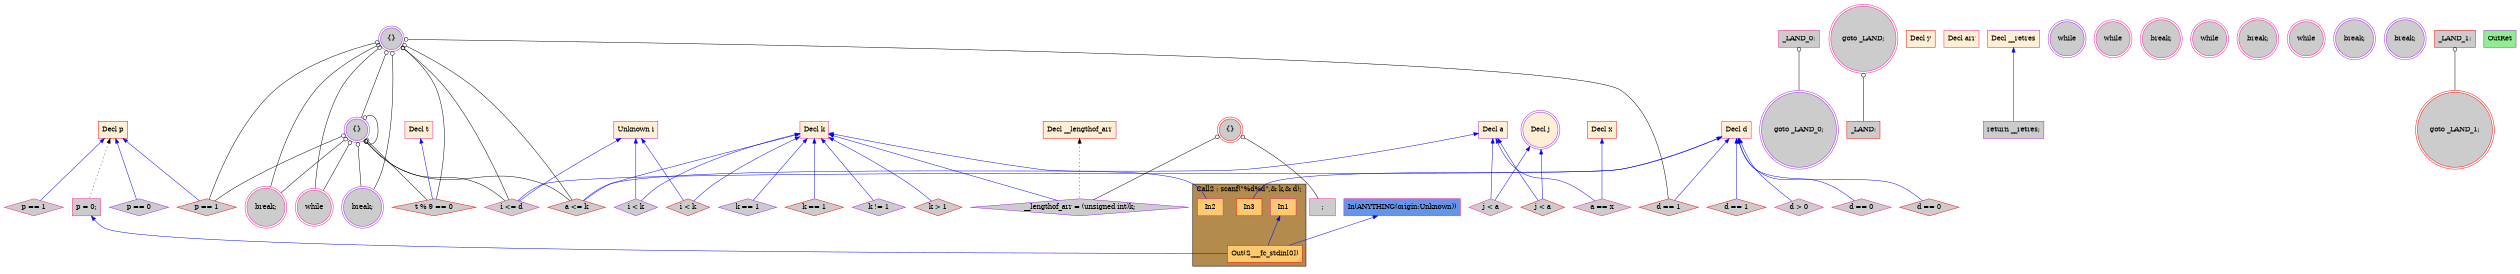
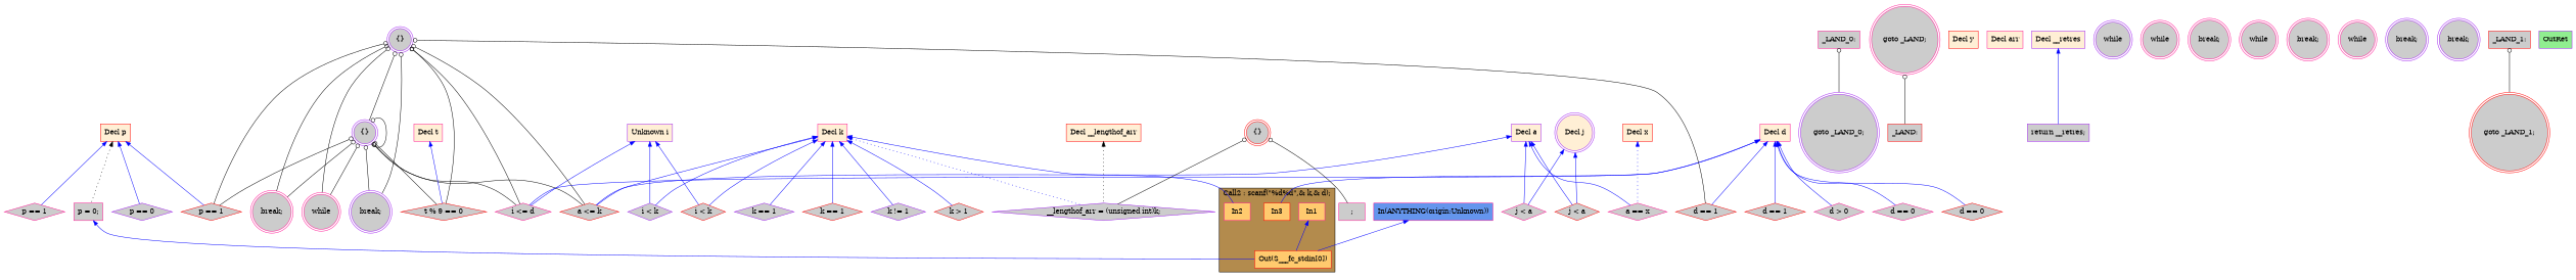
  digraph {
    rankdir=TB
    node [color=deeppink fillcolor="#CCCCCC" shape=box style=filled]
    edge [color="#0000FF" dir=back]
    n1 [fillcolor="#FFCA6E" label=In1]
    n2 [fillcolor="#FFCA6E" label=In2]
    n3 [color=red fillcolor="#FFCA6E" label=In3]
    n4 [color=red fillcolor="#FFCA6E" label="Out(S___fc_stdin[0])"]
    n5 [fillcolor="#6495ED" label="In(ANYTHING(origin:Unknown))"]
    n6 [color=purple label="goto _LAND_0;" shape=doublecircle]
    n7 [label="_LAND_0:"]
    n8 [color=red label="d == 1" shape=diamond]
    n9 [color=purple fillcolor="#FFEFD5" label="Unknown i"]
    n10 [label="i <= d" shape=diamond]
    n11 [color=red label="i < k" shape=diamond]
    n12 [color=purple label="i < k" shape=diamond]
    n13 [color=purple label="k == 1" shape=diamond]
    n14 [color=purple fillcolor="#FFEFD5" label="Decl j" shape=doublecircle]
    n15 [label="j < a" shape=diamond]
    n16 [color=red label="j < a" shape=diamond]
    n17 [label="goto _LAND;" shape=doublecircle]
    n18 [color=red label="_LAND:"]
    n19 [fillcolor="#FFEFD5" label="Decl d"]
    n20 [color=red label="d == 1" shape=diamond]
    n21 [label="d > 0" shape=diamond]
    n22 [label="d == 0" shape=diamond]
    n23 [color=red label="d == 0" shape=diamond]
    n24 [fillcolor="#FFEFD5" label="Decl k"]
    n25 [color=red label="a <= k" shape=diamond]
    n26 [color=purple label="__lengthof_arr = (unsigned int)k;" shape=diamond]
    n27 [color=red label="k == 1" shape=diamond]
    n28 [color=purple label="k != 1" shape=diamond]
    n29 [color=red label="k > 1" shape=diamond]
    n30 [color=purple label="{}" shape=doublecircle]
    n31 [label=while shape=doublecircle]
    n32 [color=purple label="{}" shape=doublecircle]
    n33 [color=red label="t % 9 == 0" shape=diamond]
    n34 [color=red label="p == 1" shape=diamond]
    n35 [color=purple label="break;" shape=doublecircle]
    n36 [label="break;" shape=doublecircle]
    n37 [fillcolor="#FFEFD5" label="Decl t"]
    n38 [color=purple fillcolor="#FFEFD5" label="Decl a"]
    n39 [label="a == x" shape=diamond]
    n40 [color=red fillcolor="#FFEFD5" label="Decl p"]
    n41 [label="p = 0;"]
    n42 [label="p == 1" shape=diamond]
    n43 [color=purple label="p == 0" shape=diamond]
    n44 [color=red fillcolor="#FFEFD5" label="Decl x"]
    n45 [color=red fillcolor="#FFEFD5" label="Decl y"]
    n46 [fillcolor="#FFEFD5" label="Decl arr"]
    n47 [color=red fillcolor="#FFEFD5" label="Decl __lengthof_arr"]
    n48 [color=purple fillcolor="#FFEFD5" label="Decl __retres"]
    n49 [color=purple label="return __retres;"]
    n50 [color=purple label=while shape=doublecircle]
    n51 [color=red label="{}" shape=doublecircle]
    n52 [label=";"]
    n53 [label=while shape=doublecircle]
    n54 [label="break;" shape=doublecircle]
    n55 [label=while shape=doublecircle]
    n56 [label="break;" shape=doublecircle]
    n57 [label=while shape=doublecircle]
    n58 [color=purple label="break;" shape=doublecircle]
    n59 [color=purple label="break;" shape=doublecircle]
    n60 [color=red label="goto _LAND_1;" shape=doublecircle]
    n61 [color=red label="_LAND_1:"]
    n62 [color=purple fillcolor="#90EE90" label=OutRet]
    subgraph cluster_1 {
      fillcolor="#B38B4D"
      label="Call2 : scanf(\"%d%d\",& k,& d);"
      style=filled
      n1
      n2
      n3
      n4
    }
    n1 -> n4
    n5 -> n4
    n7 -> n6 [arrowtail=odot color="#000000"]
    n9 -> n10
    n9 -> n11
    n9 -> n12
    n14 -> n15
    n14 -> n16
    n17 -> n18 [arrowtail=odot color="#000000"]
    n19 -> n3
    n19 -> n8
    n19 -> n10
    n19 -> n20
    n19 -> n21
    n19 -> n22
    n19 -> n23
    n24 -> n2
    n24 -> n11
    n24 -> n12
    n24 -> n13
    n24 -> n25
-   n24 -> n26
+   n24 -> n26 [style=dotted]
    n24 -> n27
    n24 -> n28
    n24 -> n29
    n30 -> n10 [arrowtail=odot color="#000000"]
    n30 -> n20 [arrowtail=odot color="#000000"]
    n30 -> n25 [arrowtail=odot color="#000000"]
    n30 -> n31 [arrowtail=odot color="#000000"]
    n30 -> n32 [arrowtail=odot color="#000000"]
    n30 -> n33 [arrowtail=odot color="#000000"]
    n30 -> n34 [arrowtail=odot color="#000000"]
    n30 -> n35 [arrowtail=odot color="#000000"]
    n30 -> n36 [arrowtail=odot color="#000000"]
    n32 -> n10 [arrowtail=odot color="#000000"]
    n32 -> n25 [arrowtail=odot color="#000000"]
    n32 -> n31 [arrowtail=odot color="#000000"]
    n32 -> n32 [arrowtail=odot color="#000000"]
    n32 -> n33 [arrowtail=odot color="#000000"]
    n32 -> n34 [arrowtail=odot color="#000000"]
    n32 -> n35 [arrowtail=odot color="#000000"]
    n32 -> n36 [arrowtail=odot color="#000000"]
    n37 -> n33
    n38 -> n15
    n38 -> n16
    n38 -> n25
    n38 -> n39
    n40 -> n34
    n40 -> n41 [color="#000000" style=dotted]
    n40 -> n42
    n40 -> n43
    n41 -> n4
-   n44 -> n39
+   n44 -> n39 [style=dotted]
    n47 -> n26 [color="#000000" style=dotted]
    n48 -> n49
    n51 -> n26 [arrowtail=odot color="#000000"]
    n51 -> n52 [arrowtail=odot color="#000000"]
    n61 -> n60 [arrowtail=odot color="#000000"]
  }
